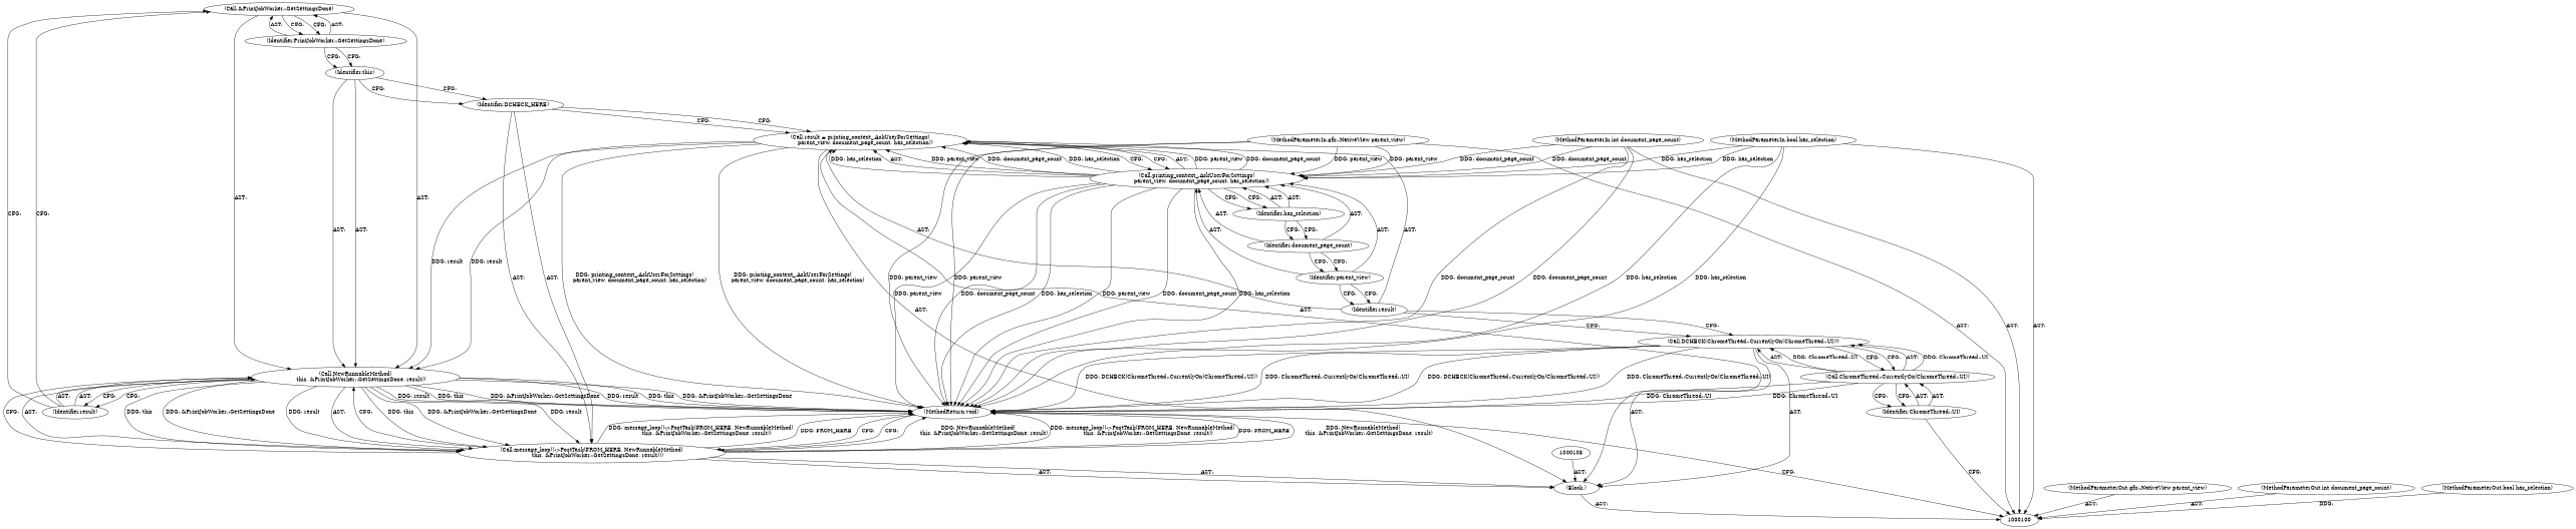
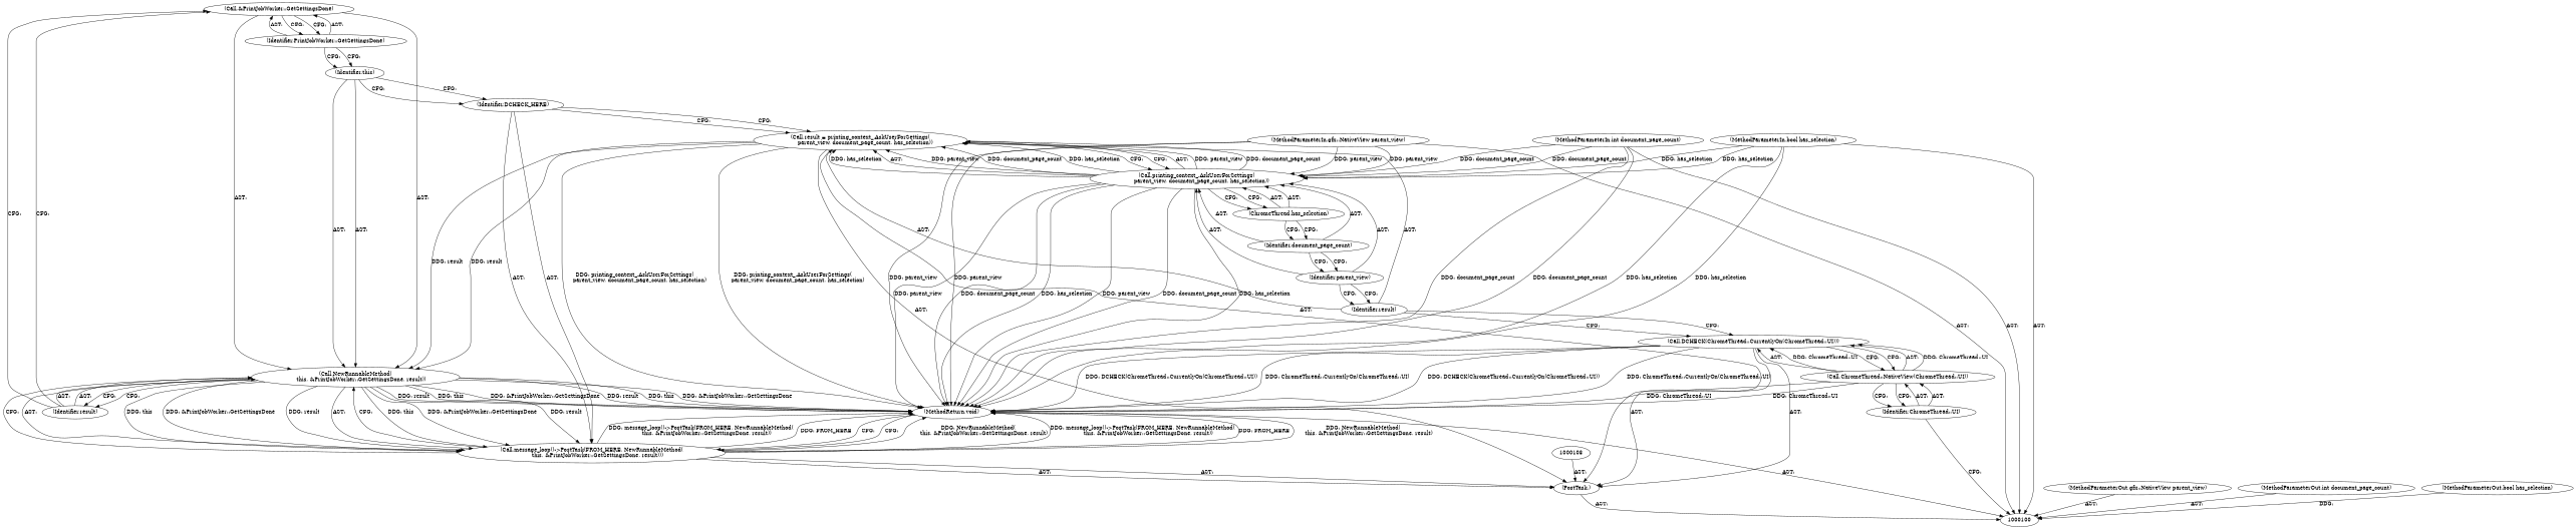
  digraph {
    n1 [label="(Call,&PrintJobWorker::GetSettingsDone)"]
    n2 [label="(Identifier,PrintJobWorker::GetSettingsDone)"]
    n3 [label="(Call,NewRunnableMethod(\n       this, &PrintJobWorker::GetSettingsDone, result))"]
    n4 [label="(Identifier,this)"]
    n5 [label="(Identifier,result)"]
    n6 [label="(MethodReturn,void)"]
    n7 [label="(Call,message_loop()->PostTask(FROM_HERE, NewRunnableMethod(\n       this, &PrintJobWorker::GetSettingsDone, result)))"]
    n8 [label="(Identifier,DCHECK_HERE)"]
    n9 [label="(Call,result = printing_context_.AskUserForSettings(\n      parent_view, document_page_count, has_selection))"]
    1000100
-   n11 [label="(Block,)"]
+   n11 [label="(PostTask,)"]
    n12 [label="(MethodParameterIn,gfx::NativeView parent_view)"]
    n13 [label="(Call,printing_context_.AskUserForSettings(\n      parent_view, document_page_count, has_selection))"]
-   n14 [label="(Identifier,has_selection)"]
+   n14 [label="(ChromeThread,has_selection)"]
    n15 [label="(MethodParameterOut,gfx::NativeView parent_view)"]
    n16 [label="(MethodParameterIn,int document_page_count)"]
    n17 [label="(MethodParameterOut,int document_page_count)"]
    n18 [label="(MethodParameterIn,bool has_selection)"]
    n19 [label="(MethodParameterOut,bool has_selection)"]
-   n20 [label="(Call,ChromeThread::CurrentlyOn(ChromeThread::UI))"]
+   n20 [label="(Call,ChromeThread::NativeView(ChromeThread::UI))"]
    n21 [label="(Call,DCHECK(ChromeThread::CurrentlyOn(ChromeThread::UI)))"]
    n22 [label="(Identifier,ChromeThread::UI)"]
    n23 [label="(Identifier,result)"]
    n24 [label="(Identifier,document_page_count)"]
    n25 [label="(Identifier,parent_view)"]
    1000108
    n1 -> n2 [label="CFG: "]
    n1 -> n2 [label="CFG: "]
    n1 -> n3 [label="AST: "]
    n1 -> n3 [label="AST: "]
    n2 -> n1 [label="AST: "]
    n2 -> n1 [label="AST: "]
    n2 -> n4 [label="CFG: "]
    n2 -> n4 [label="CFG: "]
    n3 -> n5 [label="CFG: "]
    n3 -> n5 [label="CFG: "]
    n3 -> n6 [label="DDG: this"]
    n3 -> n6 [label="DDG: &PrintJobWorker::GetSettingsDone"]
    n3 -> n6 [label="DDG: result"]
    n3 -> n6 [label="DDG: this"]
    n3 -> n6 [label="DDG: &PrintJobWorker::GetSettingsDone"]
    n3 -> n6 [label="DDG: result"]
    n3 -> n7 [label="AST: "]
    n3 -> n7 [label="DDG: this"]
    n3 -> n7 [label="DDG: &PrintJobWorker::GetSettingsDone"]
    n3 -> n7 [label="DDG: result"]
    n3 -> n7 [label="AST: "]
    n3 -> n7 [label="DDG: this"]
    n3 -> n7 [label="DDG: &PrintJobWorker::GetSettingsDone"]
    n3 -> n7 [label="DDG: result"]
    n4 -> n3 [label="AST: "]
    n4 -> n3 [label="AST: "]
    n4 -> n8 [label="CFG: "]
    n4 -> n8 [label="CFG: "]
    n5 -> n1 [label="CFG: "]
    n5 -> n1 [label="CFG: "]
    n5 -> n3 [label="AST: "]
    n5 -> n3 [label="AST: "]
    n6 -> n7 [label="CFG: "]
    n6 -> n7 [label="CFG: "]
-   n6 -> 1000100 [label="CFG: "]
+   n6 -> 1000100 [label="AST: "]
    n7 -> n3 [label="CFG: "]
    n7 -> n3 [label="CFG: "]
    n7 -> n6 [label="DDG: NewRunnableMethod(\n       this, &PrintJobWorker::GetSettingsDone, result)"]
    n7 -> n6 [label="DDG: message_loop()->PostTask(FROM_HERE, NewRunnableMethod(\n       this, &PrintJobWorker::GetSettingsDone, result))"]
    n7 -> n6 [label="DDG: FROM_HERE"]
    n7 -> n6 [label="DDG: NewRunnableMethod(\n       this, &PrintJobWorker::GetSettingsDone, result)"]
    n7 -> n6 [label="DDG: message_loop()->PostTask(FROM_HERE, NewRunnableMethod(\n       this, &PrintJobWorker::GetSettingsDone, result))"]
    n7 -> n6 [label="DDG: FROM_HERE"]
    n7 -> n11 [label="AST: "]
    n7 -> n11 [label="AST: "]
    n8 -> n7 [label="AST: "]
    n8 -> n7 [label="AST: "]
    n8 -> n9 [label="CFG: "]
    n8 -> n9 [label="CFG: "]
    n9 -> n3 [label="DDG: result"]
    n9 -> n3 [label="DDG: result"]
    n9 -> n6 [label="DDG: printing_context_.AskUserForSettings(\n      parent_view, document_page_count, has_selection)"]
    n9 -> n6 [label="DDG: printing_context_.AskUserForSettings(\n      parent_view, document_page_count, has_selection)"]
    n9 -> n11 [label="AST: "]
    n9 -> n11 [label="AST: "]
    n9 -> n13 [label="CFG: "]
    n9 -> n13 [label="CFG: "]
    n11 -> 1000100 [label="AST: "]
    n12 -> n6 [label="DDG: parent_view"]
    n12 -> n6 [label="DDG: parent_view"]
    n12 -> 1000100 [label="AST: "]
    n12 -> n13 [label="DDG: parent_view"]
    n12 -> n13 [label="DDG: parent_view"]
    n13 -> n6 [label="DDG: has_selection"]
    n13 -> n6 [label="DDG: parent_view"]
    n13 -> n6 [label="DDG: document_page_count"]
    n13 -> n6 [label="DDG: has_selection"]
    n13 -> n6 [label="DDG: parent_view"]
    n13 -> n6 [label="DDG: document_page_count"]
    n13 -> n9 [label="AST: "]
    n13 -> n9 [label="DDG: parent_view"]
    n13 -> n9 [label="DDG: document_page_count"]
    n13 -> n9 [label="DDG: has_selection"]
    n13 -> n9 [label="AST: "]
    n13 -> n9 [label="DDG: parent_view"]
    n13 -> n9 [label="DDG: document_page_count"]
    n13 -> n9 [label="DDG: has_selection"]
    n13 -> n14 [label="CFG: "]
    n13 -> n14 [label="CFG: "]
    n14 -> n13 [label="AST: "]
    n14 -> n13 [label="AST: "]
    n14 -> n24 [label="CFG: "]
    n14 -> n24 [label="CFG: "]
    n15 -> 1000100 [label="AST: "]
    n16 -> n6 [label="DDG: document_page_count"]
    n16 -> n6 [label="DDG: document_page_count"]
    n16 -> 1000100 [label="AST: "]
    n16 -> n13 [label="DDG: document_page_count"]
    n16 -> n13 [label="DDG: document_page_count"]
    n17 -> 1000100 [label="AST: "]
    n18 -> n6 [label="DDG: has_selection"]
    n18 -> n6 [label="DDG: has_selection"]
    n18 -> 1000100 [label="AST: "]
    n18 -> n13 [label="DDG: has_selection"]
    n18 -> n13 [label="DDG: has_selection"]
    n19 -> 1000100 [label="DDG: "]
    n20 -> n6 [label="DDG: ChromeThread::UI"]
    n20 -> n6 [label="DDG: ChromeThread::UI"]
    n20 -> n21 [label="AST: "]
    n20 -> n21 [label="DDG: ChromeThread::UI"]
    n20 -> n21 [label="AST: "]
    n20 -> n21 [label="DDG: ChromeThread::UI"]
    n20 -> n22 [label="CFG: "]
    n20 -> n22 [label="CFG: "]
    n21 -> n6 [label="DDG: DCHECK(ChromeThread::CurrentlyOn(ChromeThread::UI))"]
    n21 -> n6 [label="DDG: ChromeThread::CurrentlyOn(ChromeThread::UI)"]
    n21 -> n6 [label="DDG: DCHECK(ChromeThread::CurrentlyOn(ChromeThread::UI))"]
    n21 -> n6 [label="DDG: ChromeThread::CurrentlyOn(ChromeThread::UI)"]
    n21 -> n11 [label="AST: "]
    n21 -> n11 [label="AST: "]
    n21 -> n20 [label="CFG: "]
    n21 -> n20 [label="CFG: "]
    n22 -> 1000100 [label="CFG: "]
    n22 -> n20 [label="AST: "]
    n22 -> n20 [label="AST: "]
    n23 -> n9 [label="AST: "]
    n23 -> n9 [label="AST: "]
    n23 -> n21 [label="CFG: "]
    n23 -> n21 [label="CFG: "]
    n24 -> n13 [label="AST: "]
    n24 -> n13 [label="AST: "]
    n24 -> n25 [label="CFG: "]
    n24 -> n25 [label="CFG: "]
    n25 -> n13 [label="AST: "]
    n25 -> n13 [label="AST: "]
    n25 -> n23 [label="CFG: "]
    n25 -> n23 [label="CFG: "]
    1000108 -> n11 [label="AST: "]
  }
